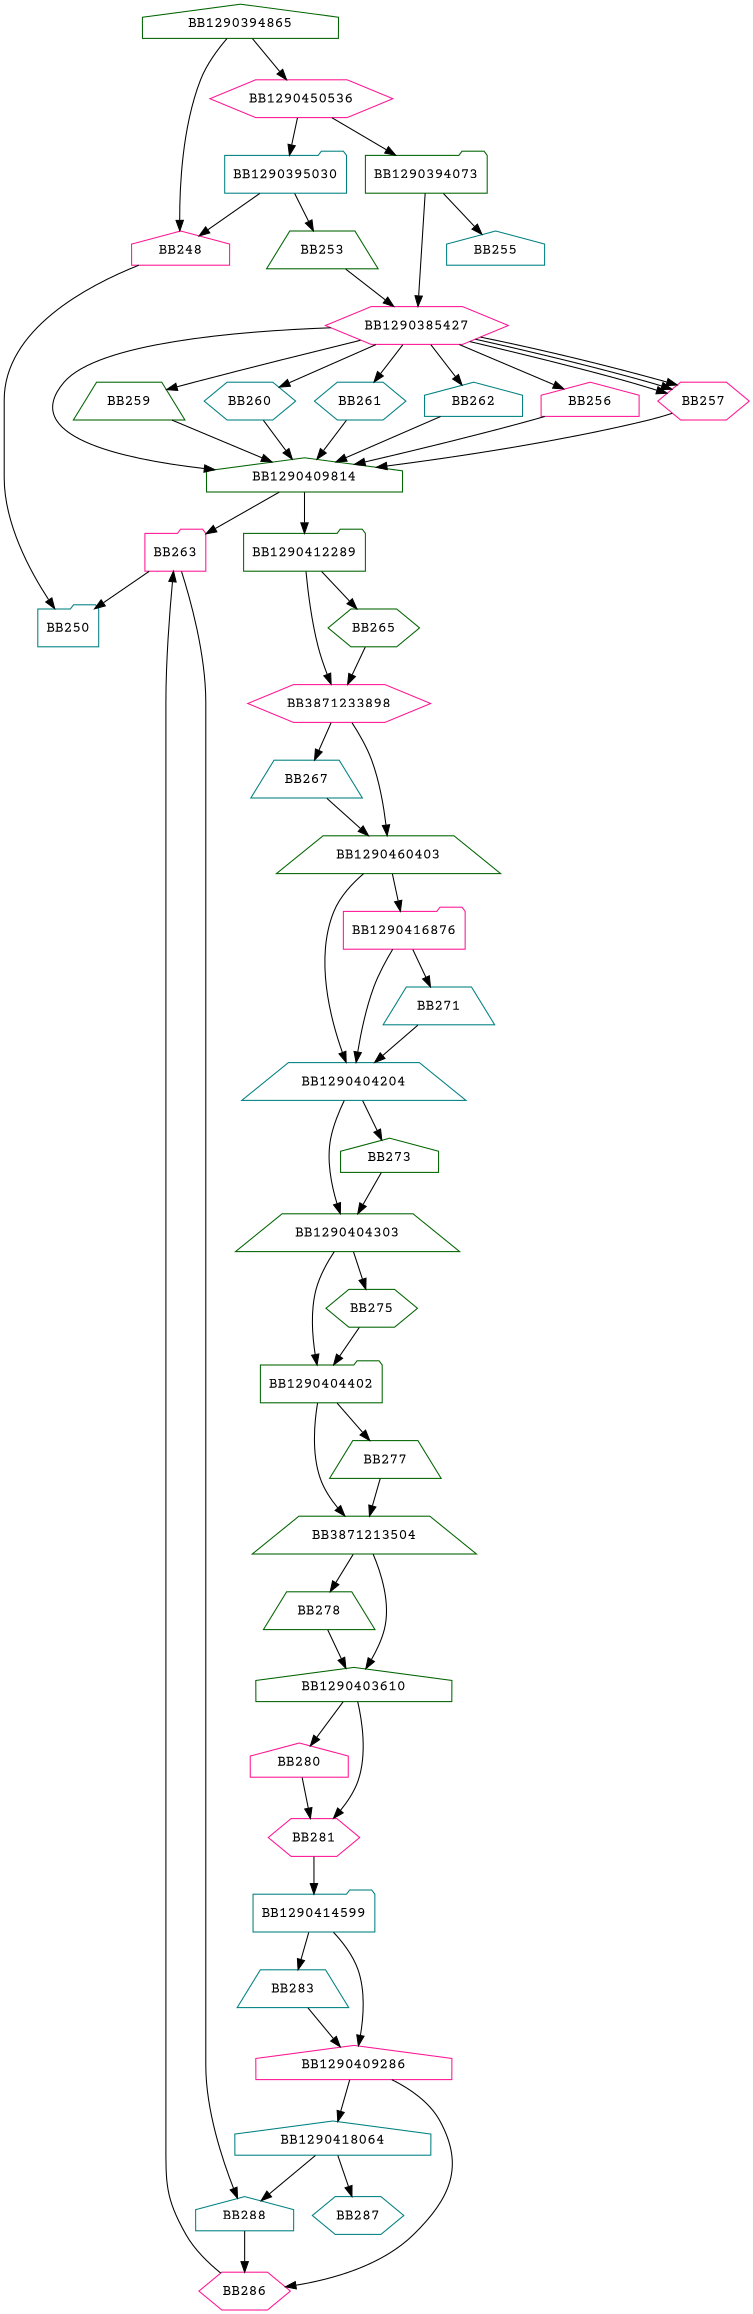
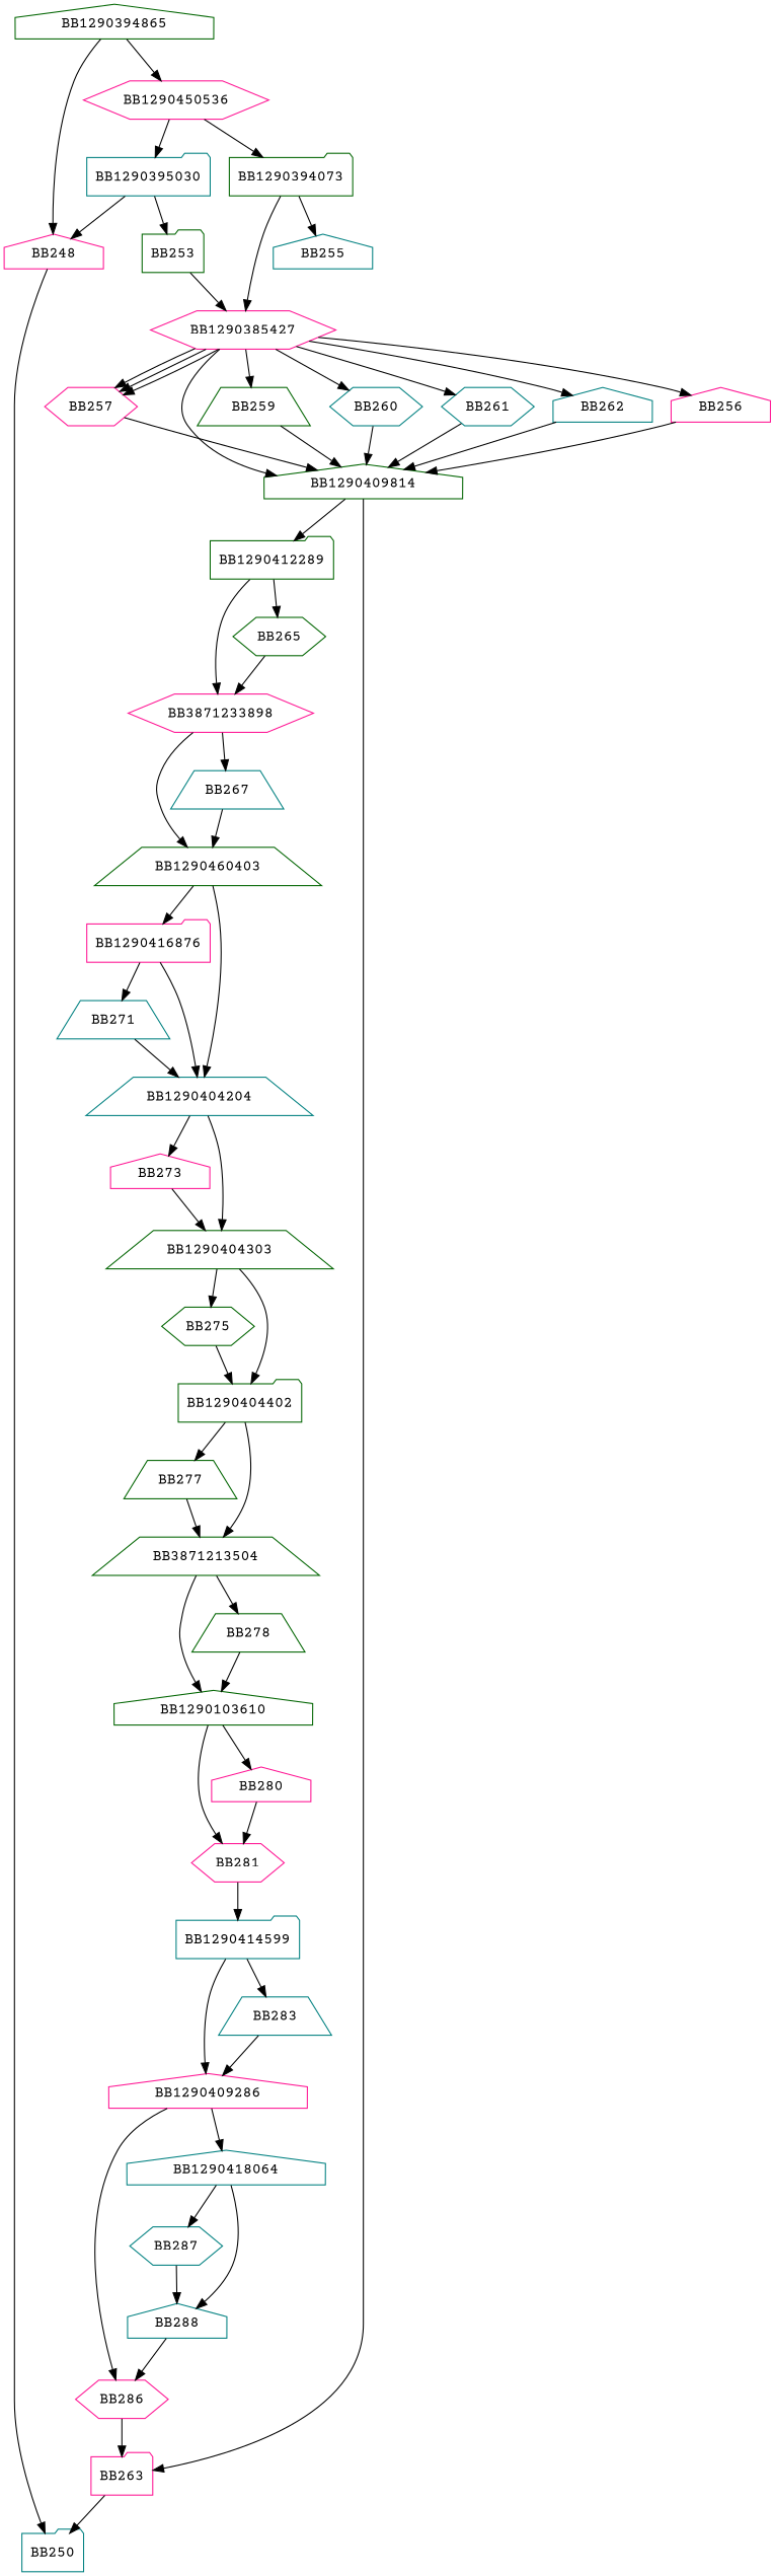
  digraph {
    fontname="Courier Prime"
    node [color=darkgreen fontname="Courier Prime" shape=house]
    edge [fontname="Courier Prime"]
    BB248 [color=deeppink]
    BB1290394865
    BB1290450536 [color=deeppink shape=hexagon]
    BB250 [color=teal shape=folder]
    BB1290394073 [shape=folder]
    BB1290395030 [color=teal shape=folder]
    BB1290385427 [color=deeppink shape=hexagon]
    BB255 [color=teal]
-   BB253 [shape=trapezium]
+   BB253 [shape=folder]
    BB256 [color=deeppink]
    BB257 [color=deeppink shape=hexagon]
    BB1290409814
    BB259 [shape=trapezium]
    BB260 [color=teal shape=hexagon]
    BB261 [color=teal shape=hexagon]
    BB262 [color=teal]
    BB263 [color=deeppink shape=folder]
    BB1290412289 [shape=folder]
    BB265 [shape=hexagon]
    BB3871233898 [color=deeppink shape=hexagon]
    BB267 [color=teal shape=trapezium]
    BB1290460403 [shape=trapezium]
    BB1290404204 [color=teal shape=trapezium]
    BB1290416876 [color=deeppink shape=folder]
    BB1290404303 [shape=trapezium]
-   BB273
+   BB273 [color=deeppink]
    BB271 [color=teal shape=trapezium]
    BB1290404402 [shape=folder]
    BB275 [shape=hexagon]
    BB3871213504 [shape=trapezium]
    BB277 [shape=trapezium]
    BB278 [shape=trapezium]
-   BB1290403610
+   BB1290403610 [label=BB1290103610]
    BB280 [color=deeppink]
    BB281 [color=deeppink shape=hexagon]
    BB1290414599 [color=teal shape=folder]
    BB283 [color=teal shape=trapezium]
    BB1290409286 [color=deeppink]
    BB1290418064 [color=teal]
    BB286 [color=deeppink shape=hexagon]
    BB287 [color=teal shape=hexagon]
    BB288 [color=teal]
    BB248 -> BB250
    BB1290394865 -> BB248
    BB1290394865 -> BB1290450536
    BB1290450536 -> BB1290394073
    BB1290450536 -> BB1290395030
    BB1290394073 -> BB1290385427
    BB1290394073 -> BB255
    BB1290395030 -> BB248
    BB1290395030 -> BB253
    BB1290385427 -> BB256
    BB1290385427 -> BB257
    BB1290385427 -> BB257
    BB1290385427 -> BB257
    BB1290385427 -> BB1290409814
    BB1290385427 -> BB259
    BB1290385427 -> BB260
    BB1290385427 -> BB261
    BB1290385427 -> BB262
    BB253 -> BB1290385427
    BB256 -> BB1290409814
    BB257 -> BB1290409814
    BB1290409814 -> BB263
    BB1290409814 -> BB1290412289
    BB259 -> BB1290409814
    BB260 -> BB1290409814
    BB261 -> BB1290409814
    BB262 -> BB1290409814
    BB263 -> BB250
    BB1290412289 -> BB265
    BB1290412289 -> BB3871233898
    BB265 -> BB3871233898
    BB3871233898 -> BB267
    BB3871233898 -> BB1290460403
    BB267 -> BB1290460403
    BB1290460403 -> BB1290404204
    BB1290460403 -> BB1290416876
    BB1290404204 -> BB1290404303
    BB1290404204 -> BB273
    BB1290416876 -> BB1290404204
    BB1290416876 -> BB271
    BB1290404303 -> BB1290404402
    BB1290404303 -> BB275
    BB273 -> BB1290404303
    BB271 -> BB1290404204
    BB1290404402 -> BB3871213504
    BB1290404402 -> BB277
    BB275 -> BB1290404402
    BB3871213504 -> BB278
    BB3871213504 -> BB1290403610
    BB277 -> BB3871213504
    BB278 -> BB1290403610
    BB1290403610 -> BB280
    BB1290403610 -> BB281
    BB280 -> BB281
    BB281 -> BB1290414599
    BB1290414599 -> BB283
    BB1290414599 -> BB1290409286
    BB283 -> BB1290409286
    BB1290409286 -> BB1290418064
    BB1290409286 -> BB286
    BB1290418064 -> BB287
    BB1290418064 -> BB288
    BB286 -> BB263
-   BB263 -> BB288
+   BB287 -> BB288
    BB288 -> BB286
  }
